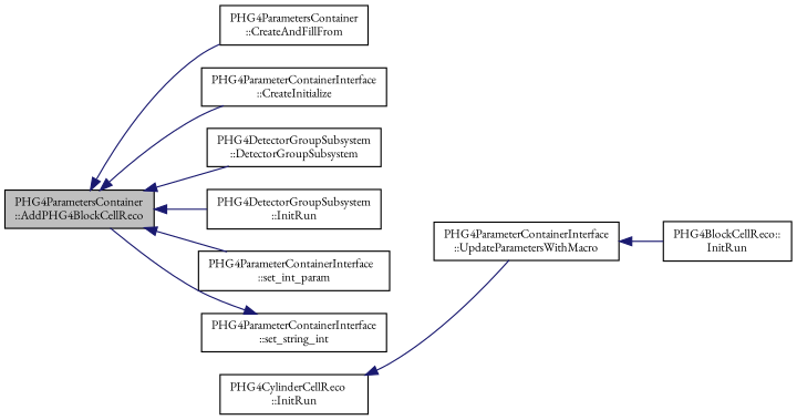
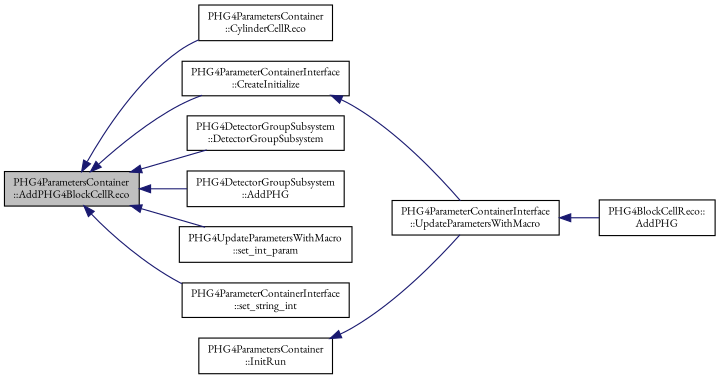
  digraph {
    fontname="EB Garamond"
    rankdir=LR
    node [color=black fontname="EB Garamond" fontsize=10 shape=record]
    edge [color=midnightblue dir=back fontname="EB Garamond" fontsize=10 labelfontname=FreeSans labelfontsize=10 style=solid]
    n1 [fillcolor=grey75 fontcolor=black height=0.2 label="PHG4ParametersContainer\l::AddPHG4BlockCellReco" style=filled width=0.4]
-   n2 [height=0.2 label="PHG4ParametersContainer\l::CreateAndFillFrom" width=0.4]
+   n2 [height=0.2 label="PHG4ParametersContainer\l::CylinderCellReco" width=0.4]
    n3 [height=0.2 label="PHG4ParameterContainerInterface\l::CreateInitialize" width=0.4]
    n4 [height=0.2 label="PHG4DetectorGroupSubsystem\l::DetectorGroupSubsystem" width=0.4]
-   n5 [height=0.2 label="PHG4DetectorGroupSubsystem\l::InitRun" width=0.4]
-   n6 [height=0.2 label="PHG4ParameterContainerInterface\l::set_int_param" width=0.4]
+   n5 [height=0.2 label="PHG4DetectorGroupSubsystem\l::AddPHG" width=0.4]
+   n6 [height=0.2 label="PHG4UpdateParametersWithMacro\l::set_int_param" width=0.4]
    n7 [height=0.2 label="PHG4ParameterContainerInterface\l::set_string_int" width=0.4]
    n8 [height=0.2 label="PHG4ParameterContainerInterface\l::UpdateParametersWithMacro" width=0.4]
-   n9 [height=0.2 label="PHG4BlockCellReco::\lInitRun" width=0.4]
-   n10 [height=0.2 label="PHG4CylinderCellReco\l::InitRun" width=0.4]
+   n9 [height=0.2 label="PHG4BlockCellReco::\lAddPHG" width=0.4]
+   n10 [height=0.2 label="PHG4ParametersContainer\l::InitRun" width=0.4]
    n1 -> n2
    n1 -> n3
    n1 -> n4
    n1 -> n5
    n1 -> n6
-   n7 -> n1
+   n1 -> n7
+   n3 -> n8
    n8 -> n9
    n10 -> n8
  }
